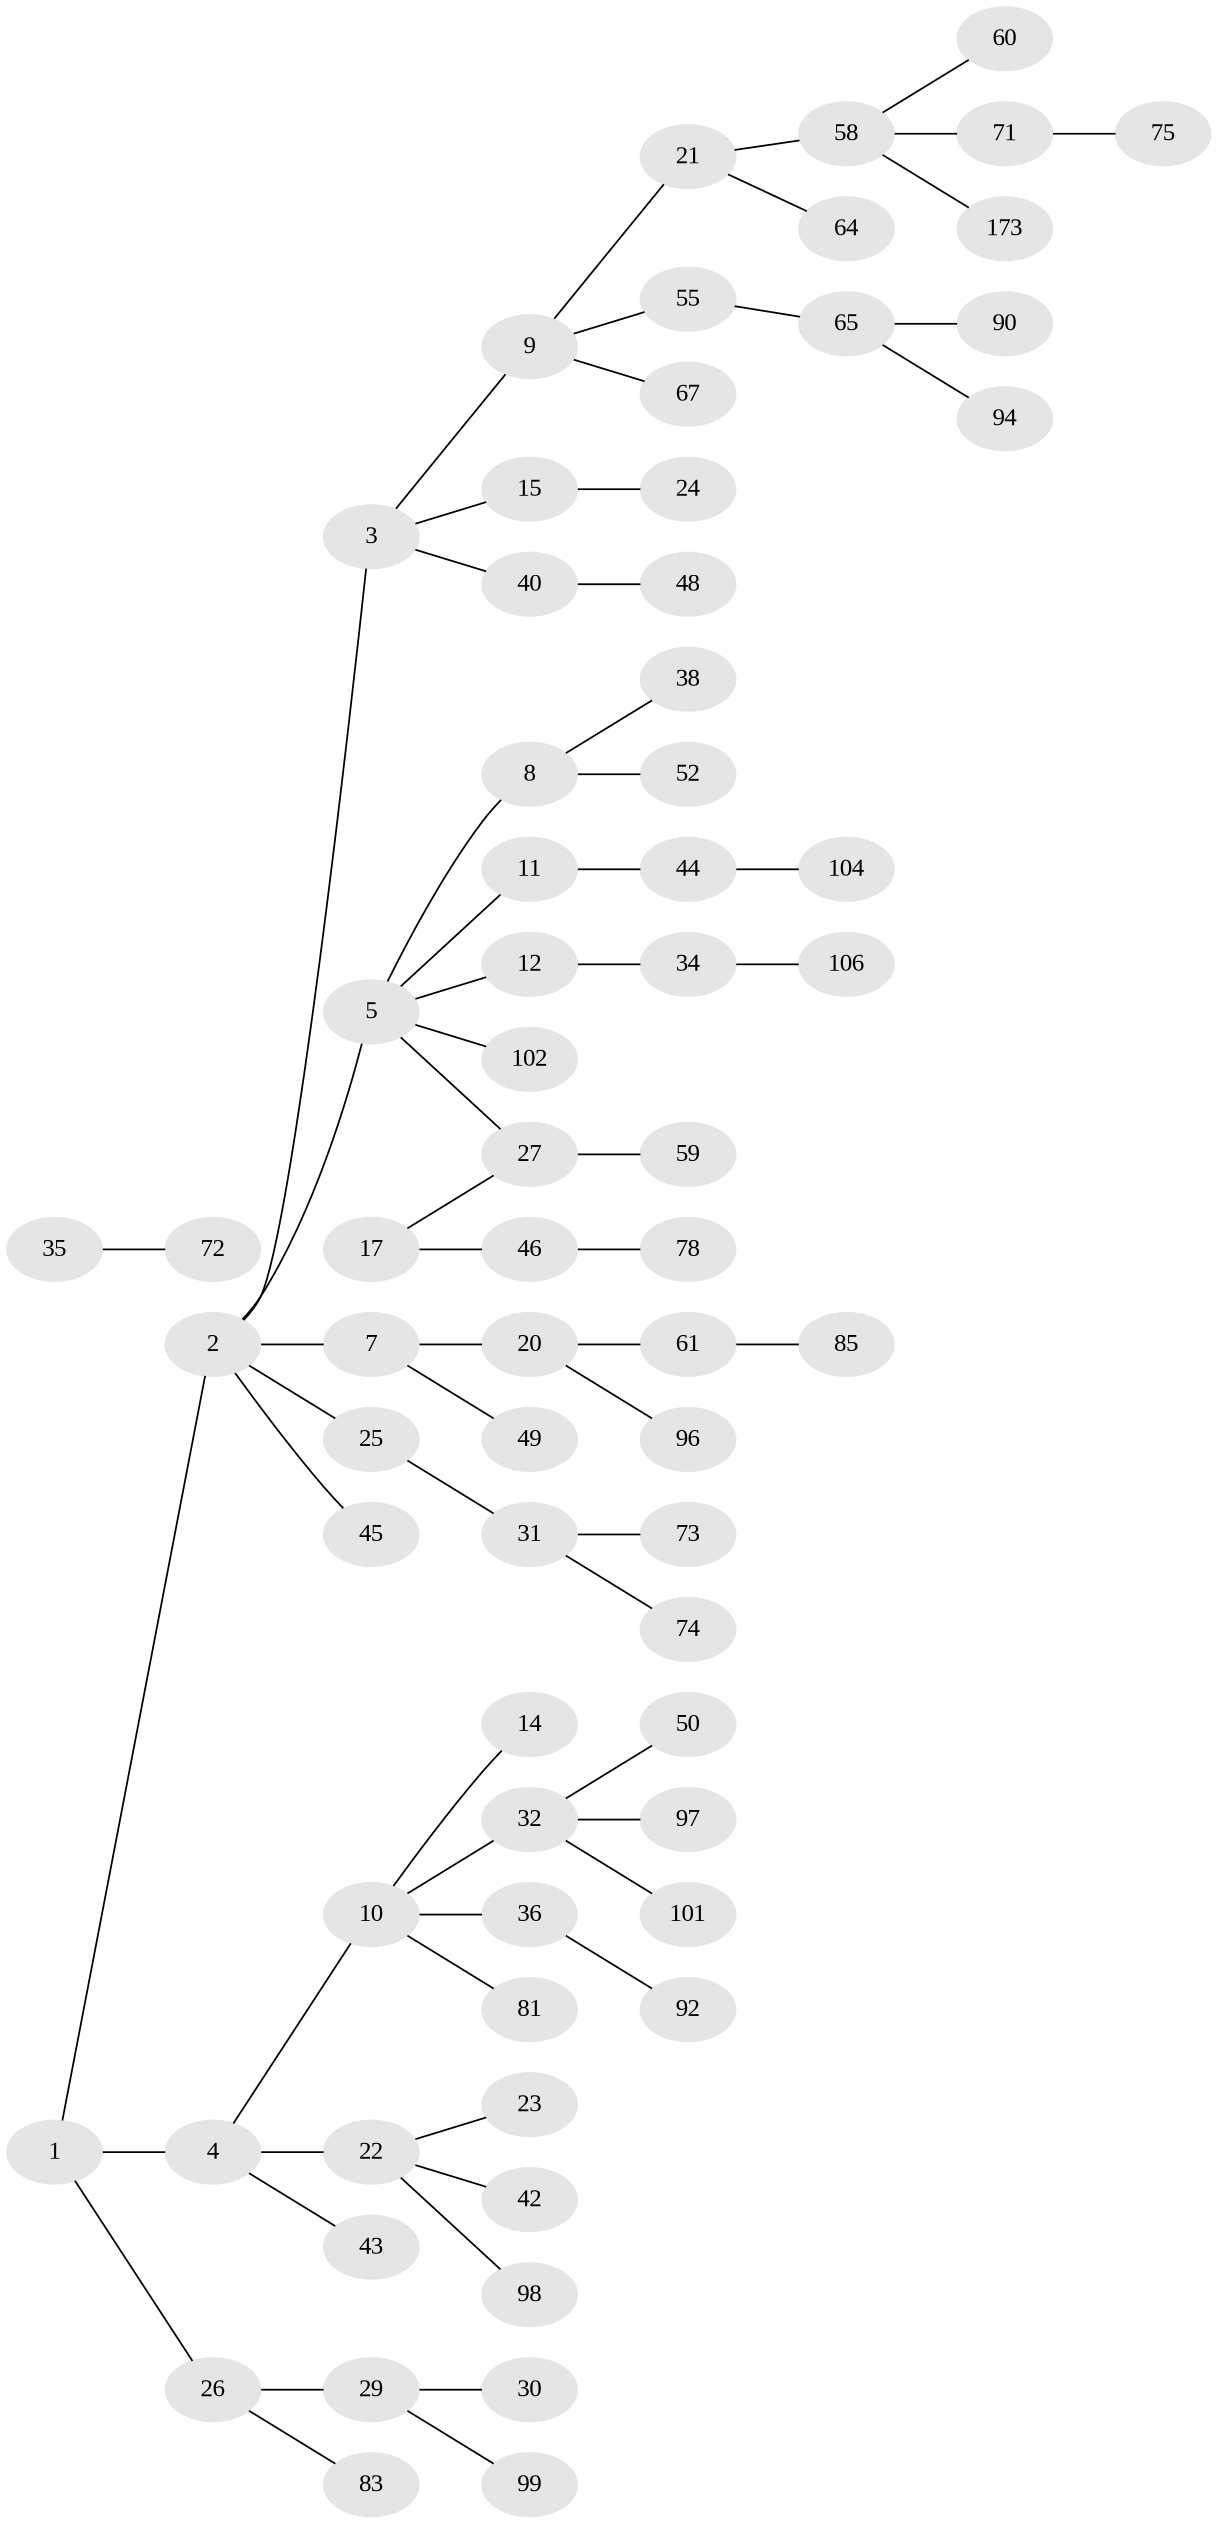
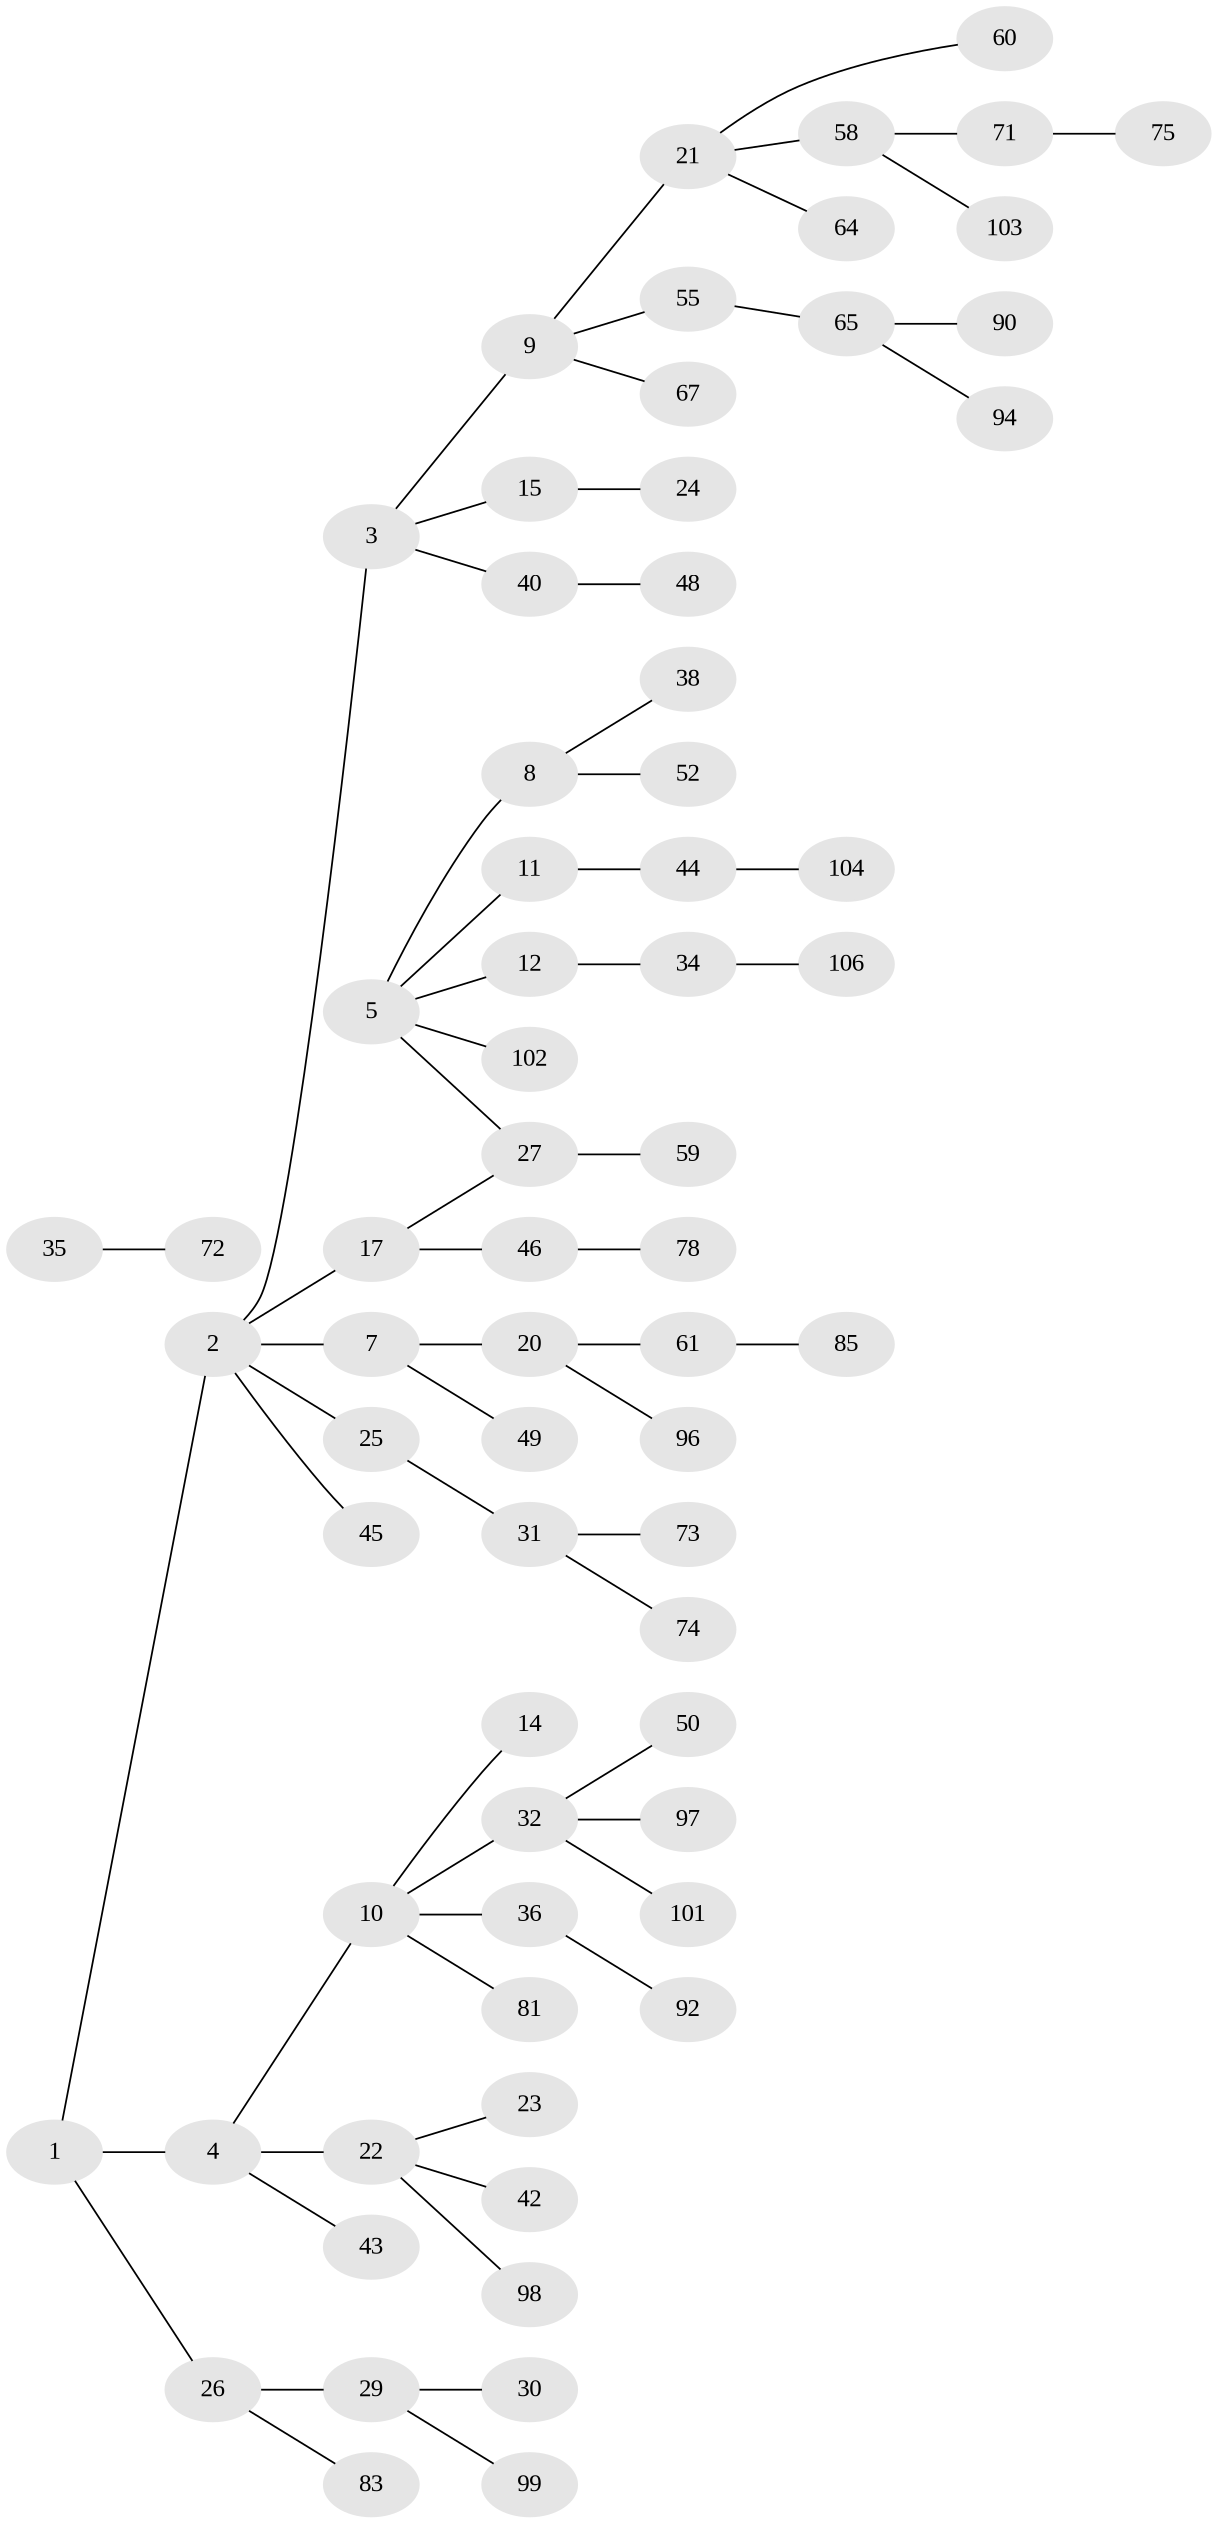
  graph {
    fontname="Liberation Serif"
    rankdir=LR
    node [color=gray90 fontname="Liberation Serif" style=filled]
    edge [fontname="Liberation Serif"]
    2 [super="+37"]
    3 [super="+6"]
    5 [super="+100"]
    7 [super="+39"]
    25
    45
    1
    4 [super="+47"]
    26 [super="+53"]
    10 [super="+41"]
    22 [super="+70"]
    43
    29 [super="+56"]
    83 [super="+84"]
    9 [super="+16"]
    15 [super="+18"]
    40
    8 [super="+89"]
    11 [super="+13"]
    12 [super="+19"]
    102
    27 [super="+33"]
    20 [super="+68"]
    49
    31 [super="+51"]
    21 [super="+57"]
    55
    67
    24
    48 [super="+63"]
    14
    32 [super="+82"]
    36 [super="+76"]
    81
    23
    42
    98
    38
    52 [super="+54"]
    44
    34 [super="+78"]
    17 [super="+28"]
    46 [super="+66"]
    61 [super="+93"]
    96
    58 [super="+62"]
    64 [super="+88"]
    65 [super="+80"]
    50
    97 [super="+107"]
    101
    92
    104
    106
    59 [super="+87"]
    n56 [label=78 super="+91"]
    85 [super="+86"]
    60
    71 [super="+77"]
-   103 [label=173]
+   103
    73
    74
    30
    99
    35 [super="+69"]
    72
    90 [super="+105"]
    94
    75
    2 -- 3
-   2 -- 5
+   2 -- 17
    2 -- 7
    2 -- 25
    2 -- 45
    3 -- 9
    3 -- 15
    3 -- 40
    5 -- 8
    5 -- 11
    5 -- 12
    5 -- 102
    5 -- 27
    7 -- 20
    7 -- 49
    25 -- 31
    1 -- 2
    1 -- 4
    1 -- 26
    4 -- 10
    4 -- 22
    4 -- 43
    26 -- 29
    26 -- 83
    10 -- 14
    10 -- 32
    10 -- 36
    10 -- 81
    22 -- 23
    22 -- 42
    22 -- 98
    29 -- 30
    29 -- 99
    9 -- 21
    9 -- 55
    9 -- 67
    15 -- 24
    40 -- 48
    8 -- 38
    8 -- 52
    11 -- 44
    12 -- 34
    27 -- 59
    20 -- 61
    20 -- 96
    31 -- 73
    31 -- 74
    21 -- 58
    21 -- 64
    55 -- 65
    32 -- 50
    32 -- 97
    32 -- 101
    36 -- 92
    44 -- 104
    34 -- 106
    17 -- 27
    17 -- 46
    46 -- n56
    61 -- 85
-   58 -- 60
+   21 -- 60
    58 -- 71
    58 -- 103
    65 -- 90
    65 -- 94
    71 -- 75
    35 -- 72
  }
